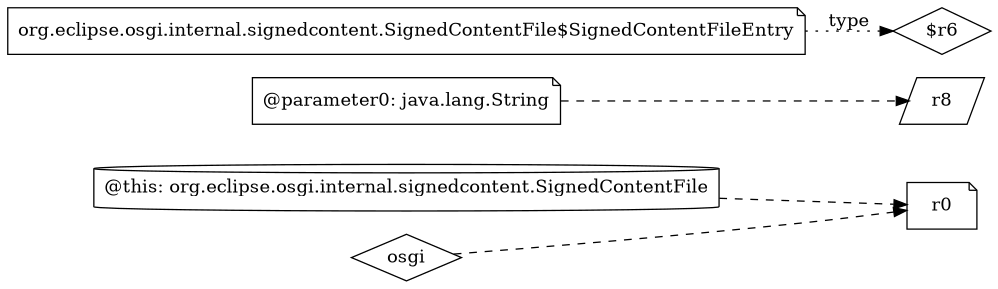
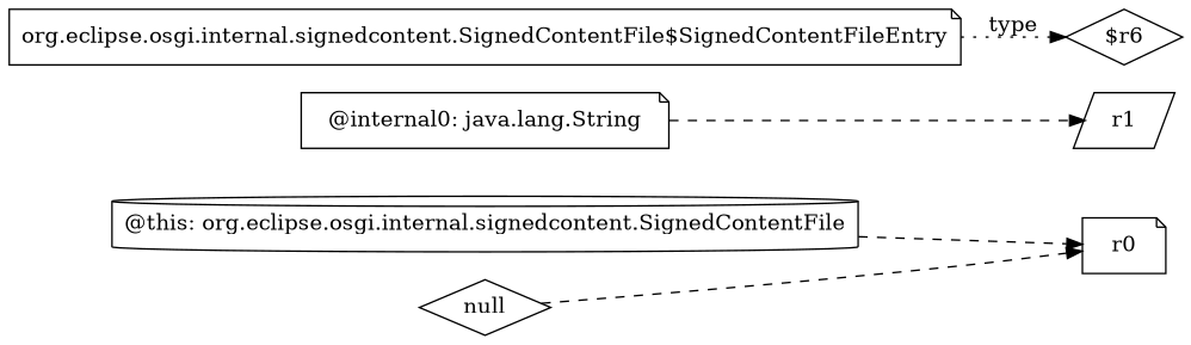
  digraph {
    rankdir=LR
    node [shape=note]
    edge [style=dashed]
    n1 [label="@this: org.eclipse.osgi.internal.signedcontent.SignedContentFile" shape=cylinder]
    n2 [label=r0]
-   n3 [label="@parameter0: java.lang.String"]
-   n4 [label=r8 shape=parallelogram]
-   n5 [label=osgi shape=diamond]
+   n3 [label="@internal0: java.lang.String"]
+   n4 [label=r1 shape=parallelogram]
+   n5 [label=null shape=diamond]
    n6 [label="$r6" shape=diamond]
    n7 [label="org.eclipse.osgi.internal.signedcontent.SignedContentFile$SignedContentFileEntry"]
    n1 -> n2
    n3 -> n4
    n5 -> n2
    n7 -> n6 [label=type style=dotted]
  }
